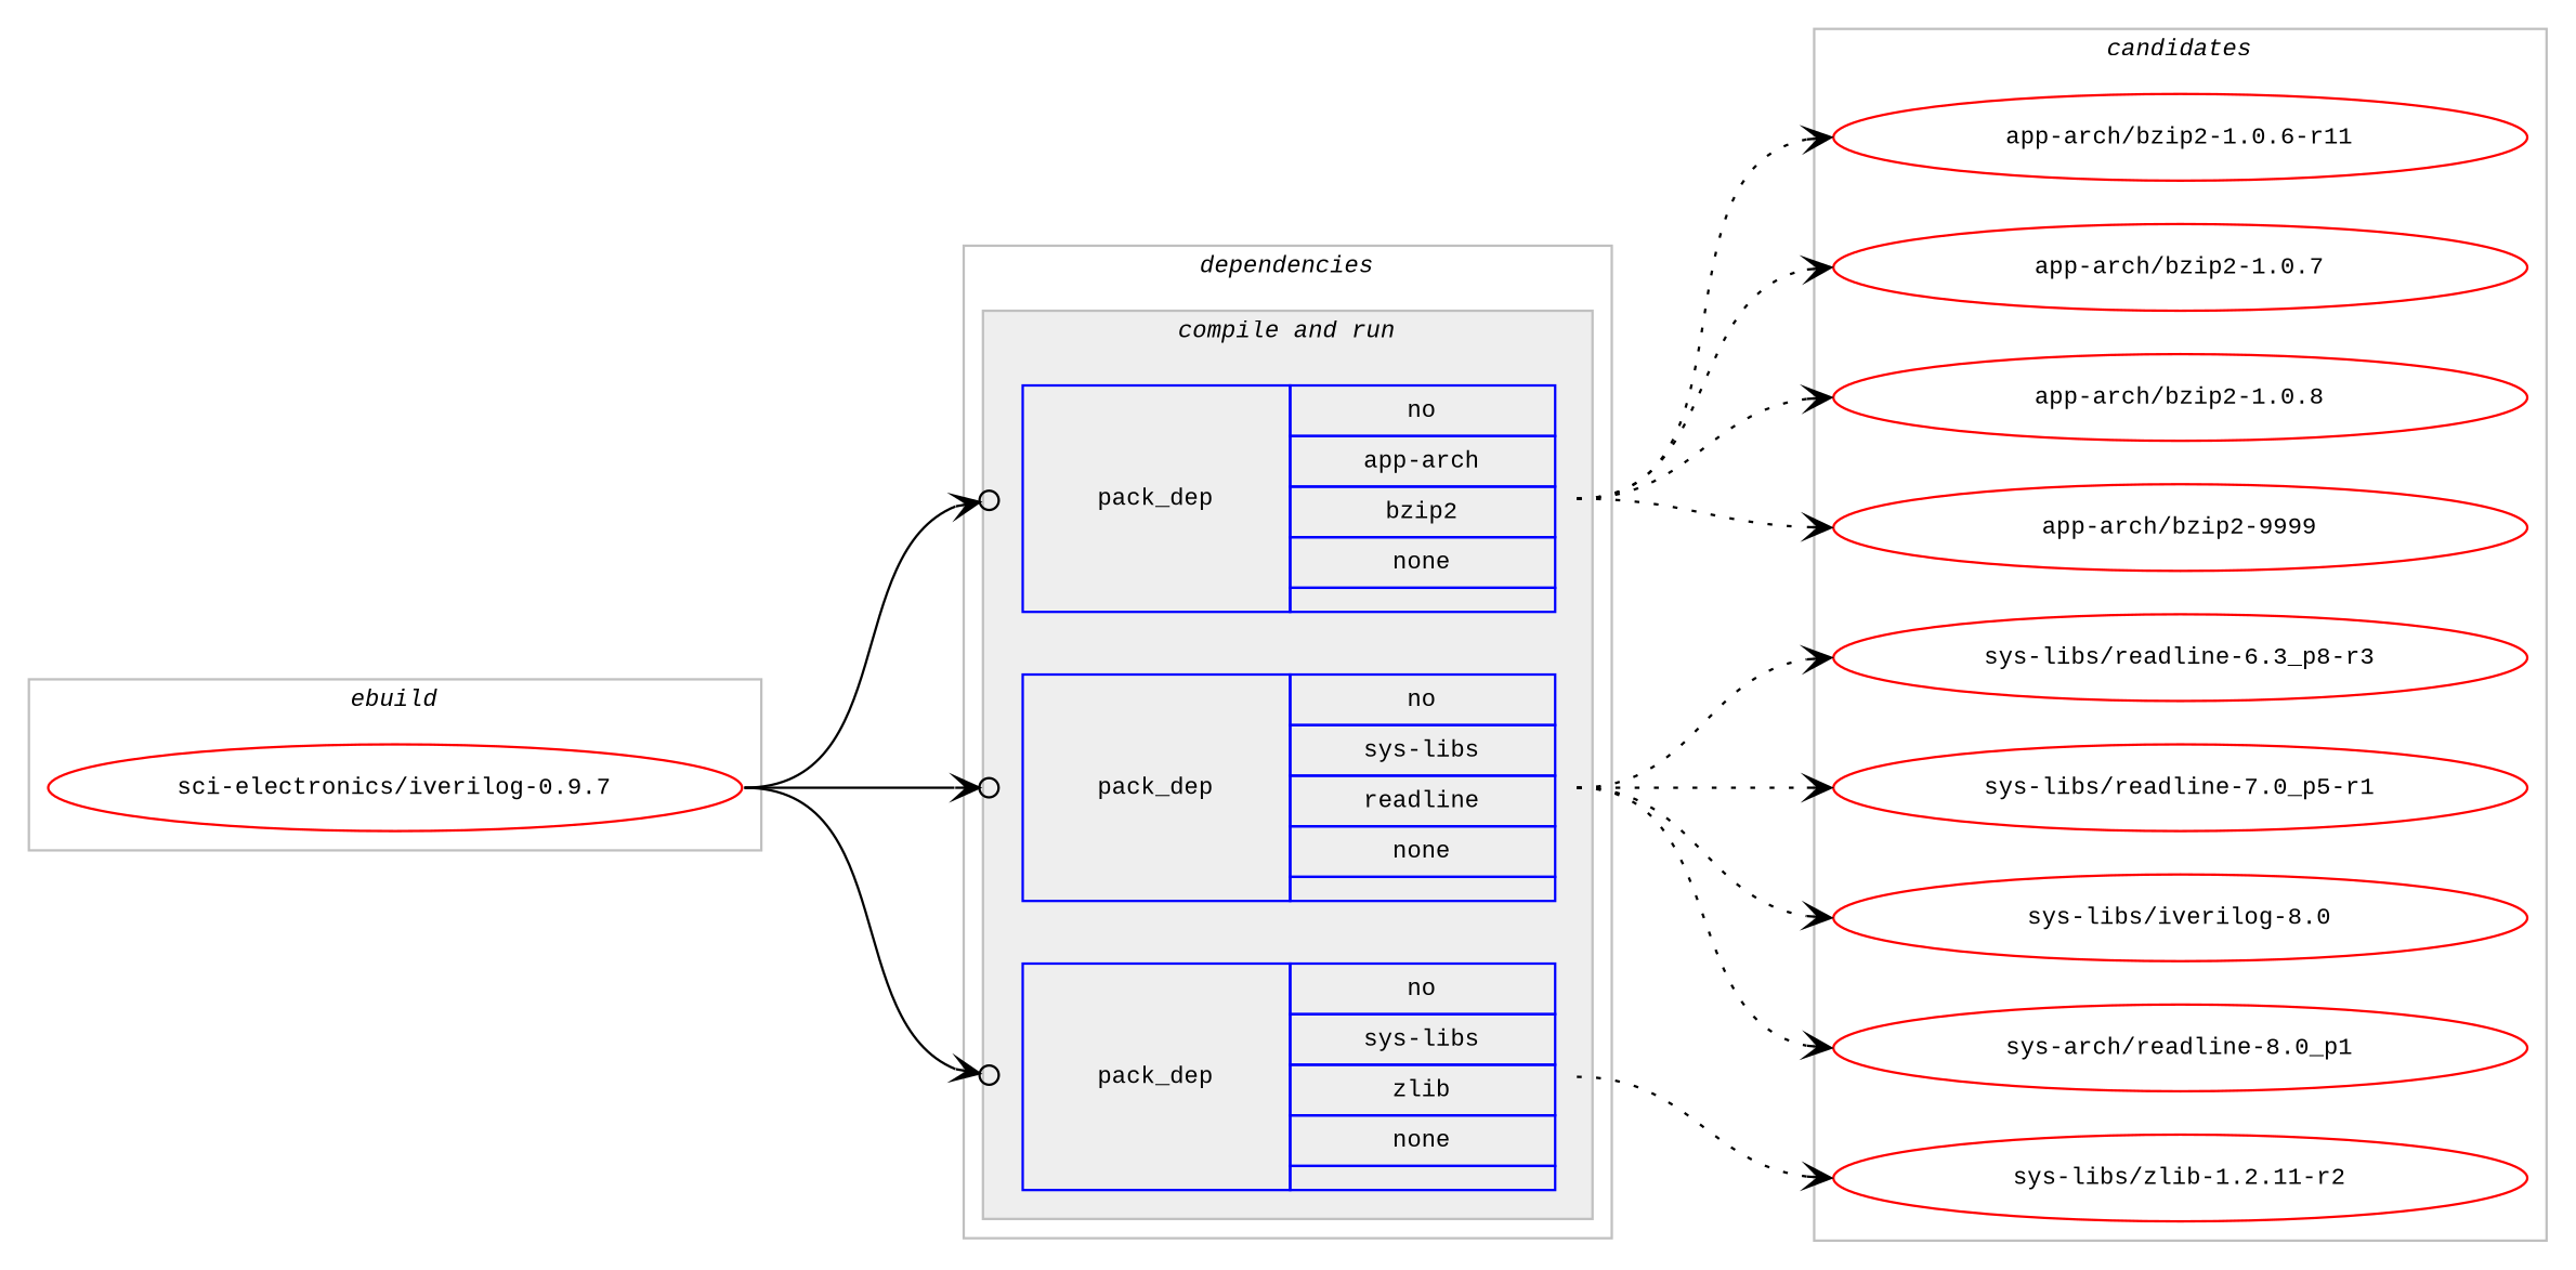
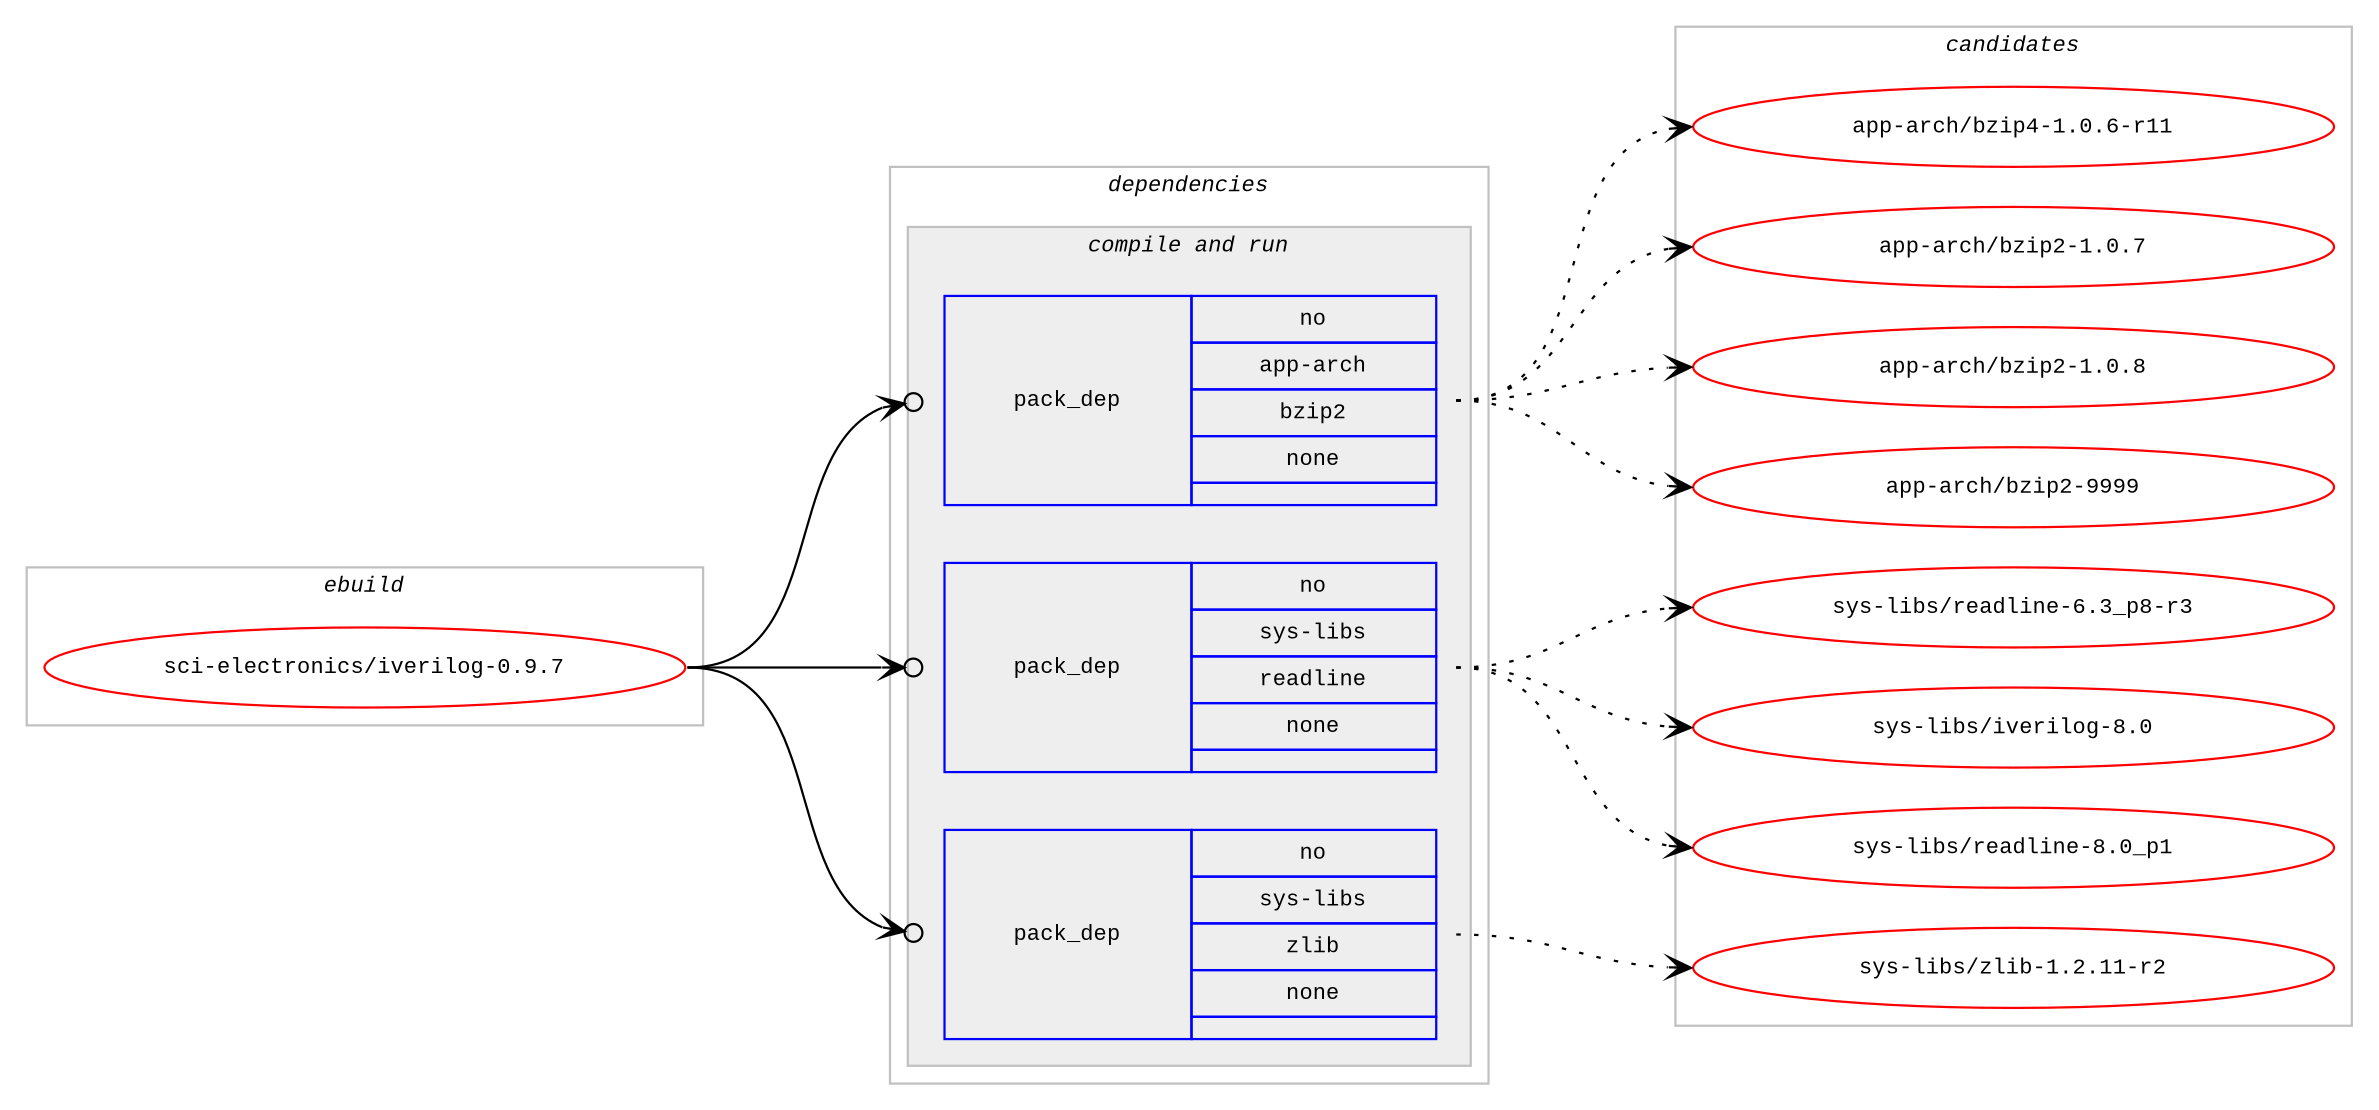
  digraph {
    compound=true
    concentrate=true
    fontname="Liberation Mono"
    fontsize=10
    newrank=true
    rankdir=LR
    ranksep=1.5
    node [color=red fontname="Liberation Mono" fontsize=10]
    edge [arrowhead=vee fontname="Liberation Mono" headport=w style=dotted tailport=e weight=100]
    n1 [label="sci-electronics/iverilog-0.9.7" width=4]
    n2 [color=blue label=<<TABLE BORDER="0" CELLBORDER="1" CELLSPACING="0" CELLPADDING="4" WIDTH="220"><TR><TD ROWSPAN="6" CELLPADDING="30">pack_dep</TD></TR><TR><TD WIDTH="110">no</TD></TR><TR><TD>app-arch</TD></TR><TR><TD>bzip2</TD></TR><TR><TD>none</TD></TR><TR><TD></TD></TR></TABLE>> shape=none]
    n3 [color=blue label=<<TABLE BORDER="0" CELLBORDER="1" CELLSPACING="0" CELLPADDING="4" WIDTH="220"><TR><TD ROWSPAN="6" CELLPADDING="30">pack_dep</TD></TR><TR><TD WIDTH="110">no</TD></TR><TR><TD>sys-libs</TD></TR><TR><TD>readline</TD></TR><TR><TD>none</TD></TR><TR><TD></TD></TR></TABLE>> shape=none]
    n4 [color=blue label=<<TABLE BORDER="0" CELLBORDER="1" CELLSPACING="0" CELLPADDING="4" WIDTH="220"><TR><TD ROWSPAN="6" CELLPADDING="30">pack_dep</TD></TR><TR><TD WIDTH="110">no</TD></TR><TR><TD>sys-libs</TD></TR><TR><TD>zlib</TD></TR><TR><TD>none</TD></TR><TR><TD></TD></TR></TABLE>> shape=none]
-   n5 [label="app-arch/bzip2-1.0.6-r11" width=4]
+   n5 [label="app-arch/bzip4-1.0.6-r11" width=4]
    n6 [label="app-arch/bzip2-1.0.7" width=4]
    n7 [label="app-arch/bzip2-1.0.8" width=4]
    n8 [label="app-arch/bzip2-9999" width=4]
    n9 [label="sys-libs/readline-6.3_p8-r3" width=4]
-   n10 [label="sys-libs/readline-7.0_p5-r1" width=4]
    n11 [label="sys-libs/iverilog-8.0" width=4]
-   n12 [label="sys-arch/readline-8.0_p1" width=4]
+   n12 [label="sys-libs/readline-8.0_p1" width=4]
    n13 [label="sys-libs/zlib-1.2.11-r2" width=4]
    subgraph cluster_1 {
      color=gray
      label=<<i>ebuild</i>>
      rank=same
      n1
    }
    subgraph cluster_2 {
      color=gray
      label=<<i>dependencies</i>>
      subgraph cluster_3 {
        color=gray
        fillcolor="#eeeeee"
        label=<<i>compile</i>>
        style=filled
      }
      subgraph cluster_4 {
        color=gray
        fillcolor="#eeeeee"
        label=<<i>compile and run</i>>
        style=filled
        subgraph sub_5 {
          color=gray
          fillcolor="#eeeeee"
          label=<<i>compile and run</i>>
          style=filled
          n2
        }
        subgraph sub_6 {
          color=gray
          fillcolor="#eeeeee"
          label=<<i>compile and run</i>>
          style=filled
          n3
        }
        subgraph sub_7 {
          color=gray
          fillcolor="#eeeeee"
          label=<<i>compile and run</i>>
          style=filled
          n4
        }
      }
      subgraph cluster_8 {
        color=gray
        fillcolor="#eeeeee"
        label=<<i>run</i>>
        style=filled
      }
    }
    subgraph cluster_9 {
      color=gray
      label=<<i>candidates</i>>
      rank=same
      subgraph sub_10 {
        color=black
        label=<<i>candidates</i>>
        nodesep=1
        rank=same
        n5
        n6
        n7
        n8
      }
      subgraph sub_11 {
        color=black
        label=<<i>candidates</i>>
        nodesep=1
        rank=same
        n9
-       n10
        n11
        n12
      }
      subgraph sub_12 {
        color=black
        label=<<i>candidates</i>>
        nodesep=1
        rank=same
        n13
      }
    }
    n1 -> n2 [arrowhead=odotvee style=solid weight=20]
    n1 -> n3 [arrowhead=odotvee style=solid weight=20]
    n1 -> n4 [arrowhead=odotvee style=solid weight=20]
    n2 -> n5
    n2 -> n6
    n2 -> n7
    n2 -> n8
    n3 -> n9
-   n3 -> n10
    n3 -> n11
    n3 -> n12
    n4 -> n13
  }
